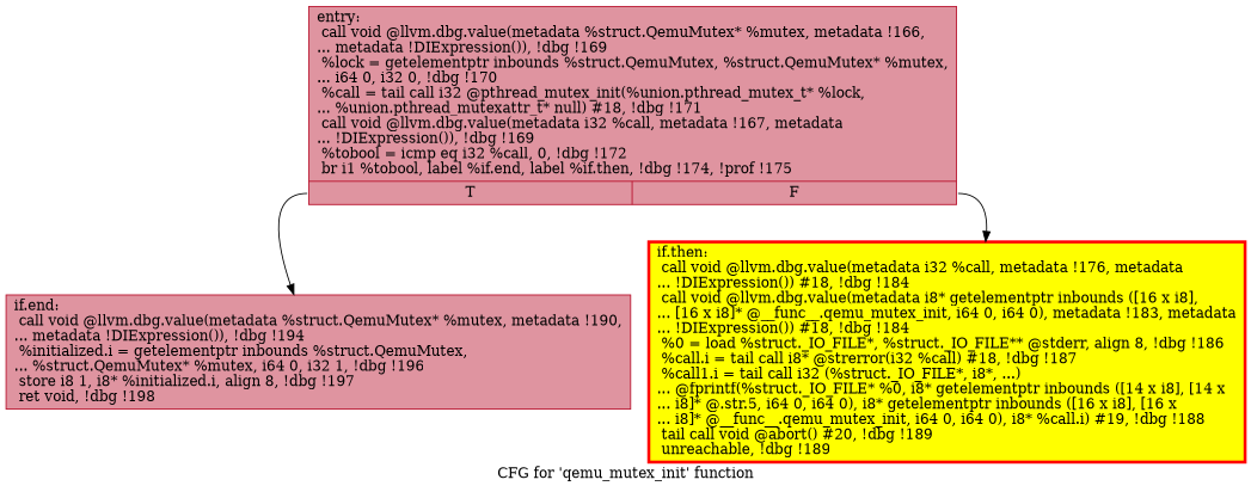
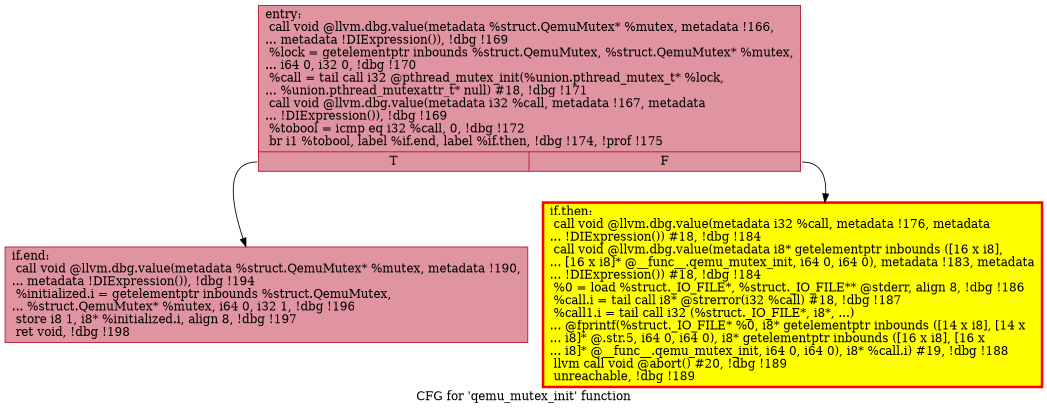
  digraph {
    label="CFG for 'qemu_mutex_init' function"
    node [color="#b70d28ff" fillcolor="#b70d2870" shape=record style=filled]
    n1 [label="{entry:\l  call void @llvm.dbg.value(metadata %struct.QemuMutex* %mutex, metadata !166,\l... metadata !DIExpression()), !dbg !169\l  %lock = getelementptr inbounds %struct.QemuMutex, %struct.QemuMutex* %mutex,\l... i64 0, i32 0, !dbg !170\l  %call = tail call i32 @pthread_mutex_init(%union.pthread_mutex_t* %lock,\l... %union.pthread_mutexattr_t* null) #18, !dbg !171\l  call void @llvm.dbg.value(metadata i32 %call, metadata !167, metadata\l... !DIExpression()), !dbg !169\l  %tobool = icmp eq i32 %call, 0, !dbg !172\l  br i1 %tobool, label %if.end, label %if.then, !dbg !174, !prof !175\l|{<s0>T|<s1>F}}"]
    n2 [label="{if.end:                                           \l  call void @llvm.dbg.value(metadata %struct.QemuMutex* %mutex, metadata !190,\l... metadata !DIExpression()), !dbg !194\l  %initialized.i = getelementptr inbounds %struct.QemuMutex,\l... %struct.QemuMutex* %mutex, i64 0, i32 1, !dbg !196\l  store i8 1, i8* %initialized.i, align 8, !dbg !197\l  ret void, !dbg !198\l}"]
-   n3 [color=red fillcolor=yellow label="{if.then:                                          \l  call void @llvm.dbg.value(metadata i32 %call, metadata !176, metadata\l... !DIExpression()) #18, !dbg !184\l  call void @llvm.dbg.value(metadata i8* getelementptr inbounds ([16 x i8],\l... [16 x i8]* @__func__.qemu_mutex_init, i64 0, i64 0), metadata !183, metadata\l... !DIExpression()) #18, !dbg !184\l  %0 = load %struct._IO_FILE*, %struct._IO_FILE** @stderr, align 8, !dbg !186\l  %call.i = tail call i8* @strerror(i32 %call) #18, !dbg !187\l  %call1.i = tail call i32 (%struct._IO_FILE*, i8*, ...)\l... @fprintf(%struct._IO_FILE* %0, i8* getelementptr inbounds ([14 x i8], [14 x\l... i8]* @.str.5, i64 0, i64 0), i8* getelementptr inbounds ([16 x i8], [16 x\l... i8]* @__func__.qemu_mutex_init, i64 0, i64 0), i8* %call.i) #19, !dbg !188\l  tail call void @abort() #20, !dbg !189\l  unreachable, !dbg !189\l}" penwidth=3.0]
+   n3 [color=red fillcolor=yellow label="{if.then:                                          \l  call void @llvm.dbg.value(metadata i32 %call, metadata !176, metadata\l... !DIExpression()) #18, !dbg !184\l  call void @llvm.dbg.value(metadata i8* getelementptr inbounds ([16 x i8],\l... [16 x i8]* @__func__.qemu_mutex_init, i64 0, i64 0), metadata !183, metadata\l... !DIExpression()) #18, !dbg !184\l  %0 = load %struct._IO_FILE*, %struct._IO_FILE** @stderr, align 8, !dbg !186\l  %call.i = tail call i8* @strerror(i32 %call) #18, !dbg !187\l  %call1.i = tail call i32 (%struct._IO_FILE*, i8*, ...)\l... @fprintf(%struct._IO_FILE* %0, i8* getelementptr inbounds ([14 x i8], [14 x\l... i8]* @.str.5, i64 0, i64 0), i8* getelementptr inbounds ([16 x i8], [16 x\l... i8]* @__func__.qemu_mutex_init, i64 0, i64 0), i8* %call.i) #19, !dbg !188\l  llvm call void @abort() #20, !dbg !189\l  unreachable, !dbg !189\l}" penwidth=3.0]
    n1 -> n2 [tailport=s0]
    n1 -> n3 [tailport=s1]
  }
